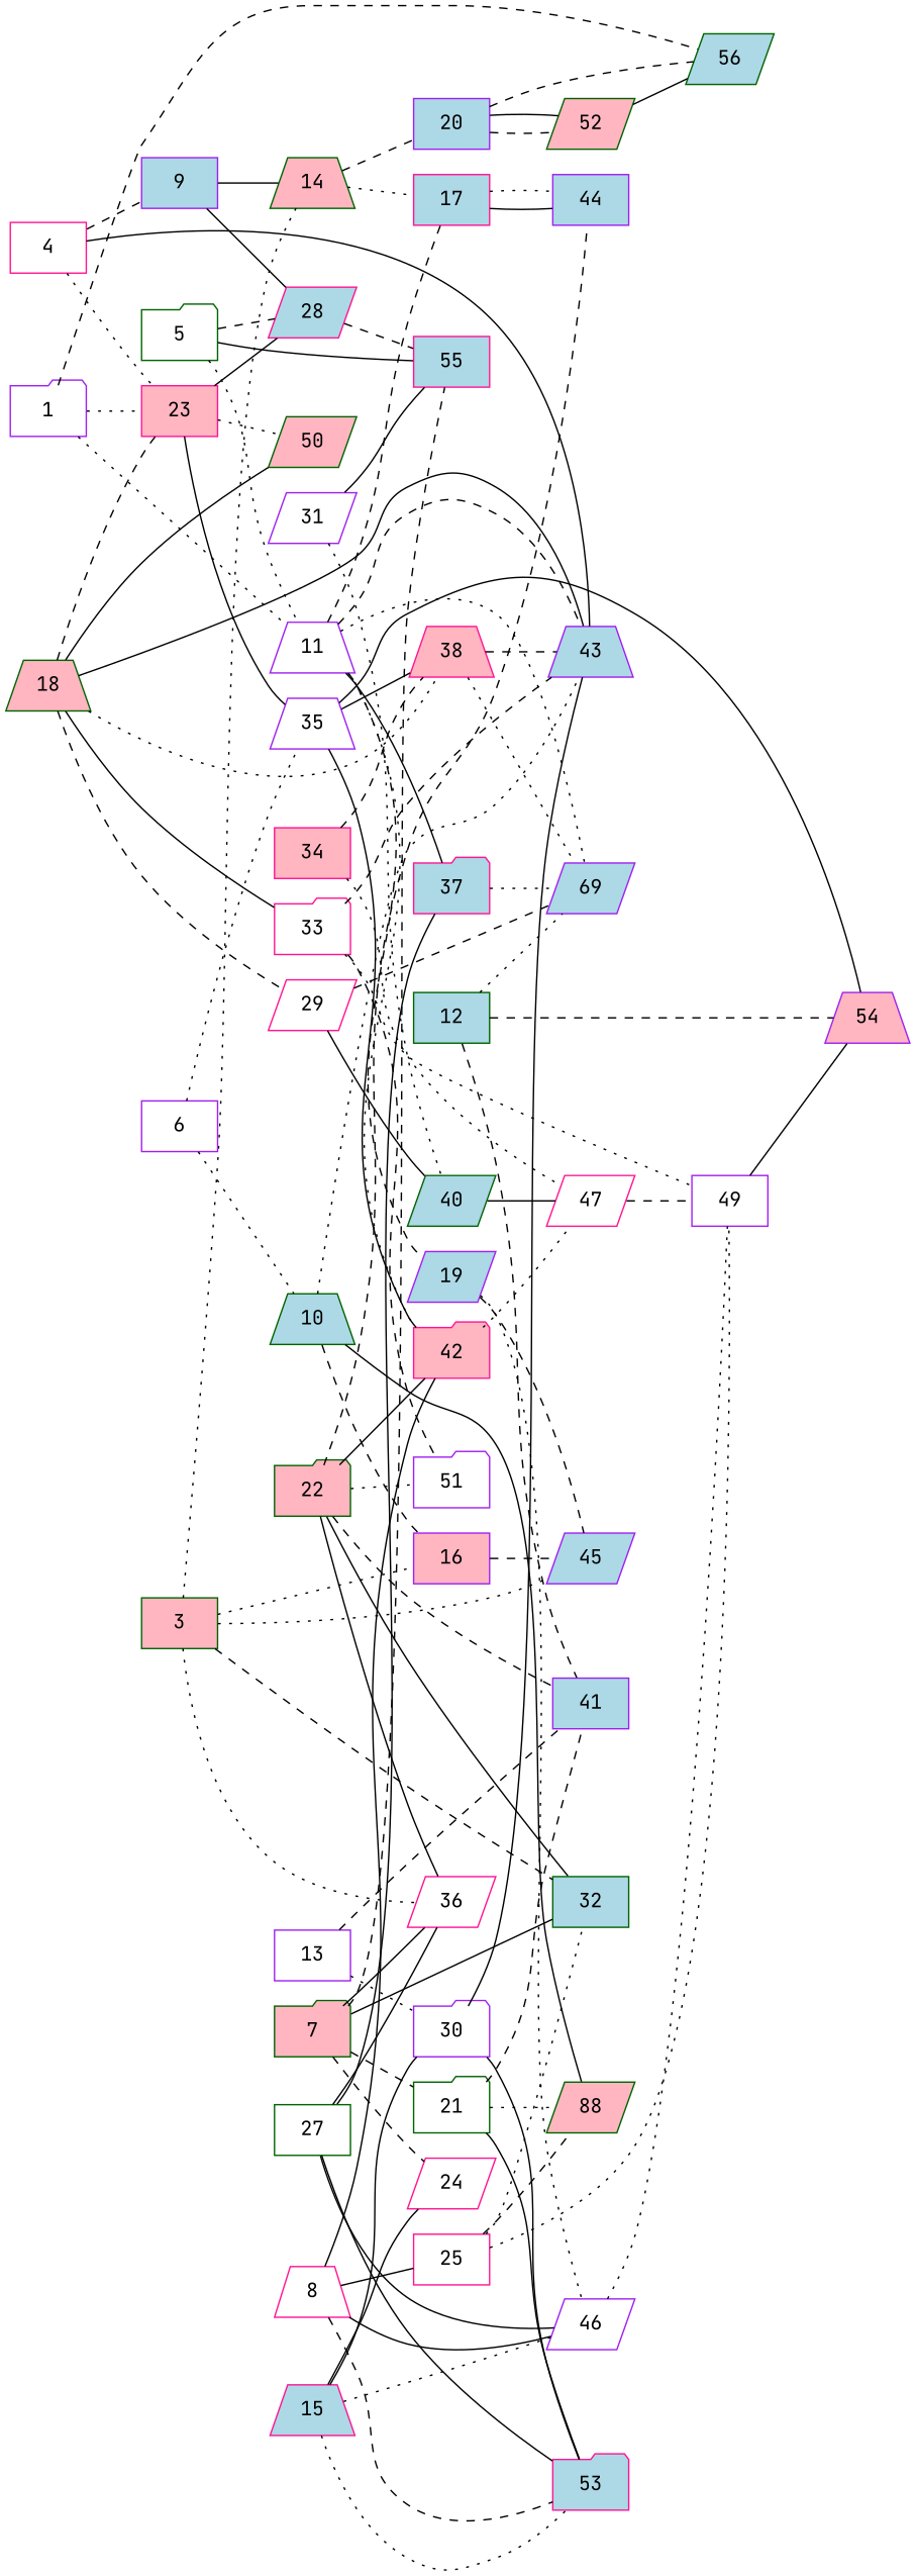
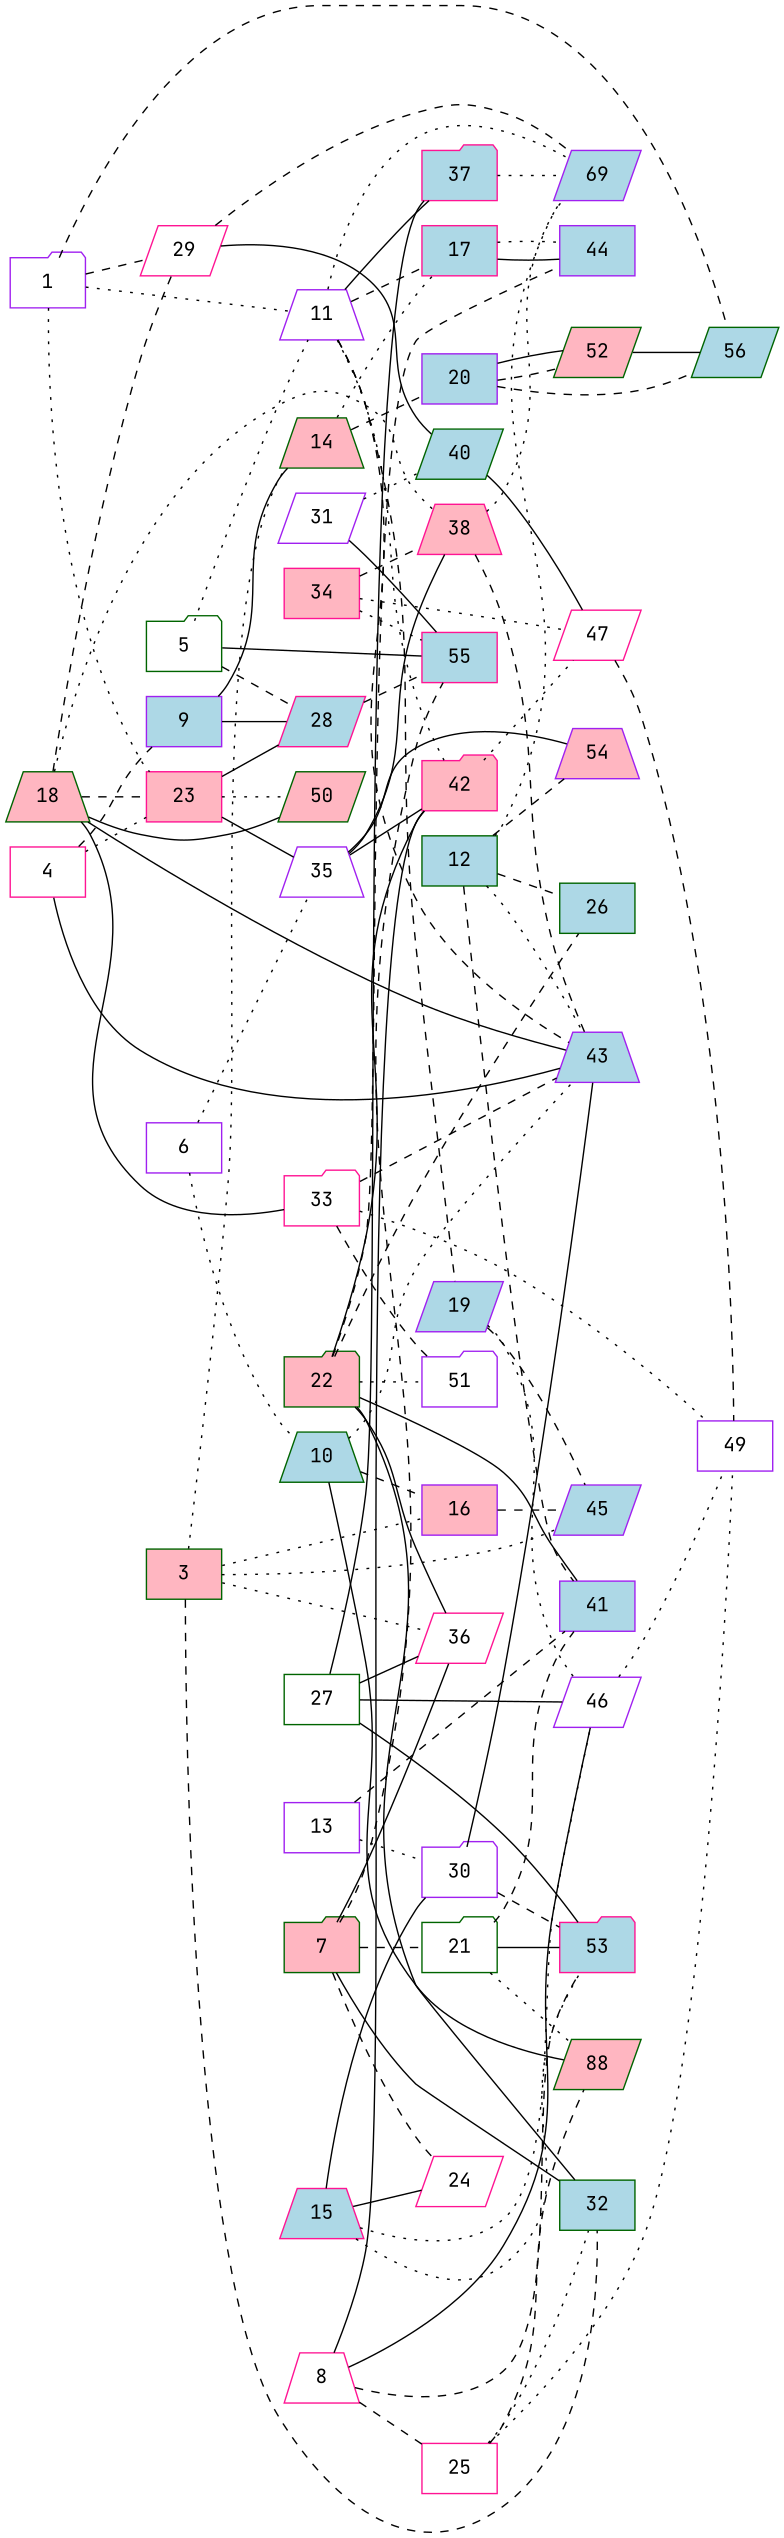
  graph {
    fontname="JetBrains Mono"
    rankdir=LR
    node [color=purple fillcolor=white fontname="JetBrains Mono" shape=box style=filled]
    edge [fontname="JetBrains Mono" style=dashed]
    1 [shape=folder]
    11 [shape=trapezium]
    23 [color=deeppink fillcolor=lightpink]
    29 [color=deeppink shape=parallelogram]
    56 [color=darkgreen fillcolor=lightblue shape=parallelogram]
    43 [fillcolor=lightblue shape=trapezium]
    42 [color=deeppink fillcolor=lightpink shape=folder]
    17 [color=deeppink fillcolor=lightblue]
    19 [fillcolor=lightblue shape=parallelogram]
    37 [color=deeppink fillcolor=lightblue shape=folder]
    n11 [fillcolor=lightblue label=69 shape=parallelogram]
    28 [color=deeppink fillcolor=lightblue shape=parallelogram]
    35 [shape=trapezium]
    50 [color=darkgreen fillcolor=lightpink shape=parallelogram]
    40 [color=darkgreen fillcolor=lightblue shape=parallelogram]
    3 [color=darkgreen fillcolor=lightpink]
    14 [color=darkgreen fillcolor=lightpink shape=trapezium]
    16 [fillcolor=lightpink]
    32 [color=darkgreen fillcolor=lightblue]
    36 [color=deeppink shape=parallelogram]
    45 [fillcolor=lightblue shape=parallelogram]
    24 [color=deeppink shape=parallelogram]
    20 [fillcolor=lightblue]
    4 [color=deeppink]
    9 [fillcolor=lightblue]
    5 [color=darkgreen shape=folder]
    55 [color=deeppink fillcolor=lightblue]
    10 [color=darkgreen fillcolor=lightblue shape=trapezium]
    6
    n30 [color=darkgreen fillcolor=lightpink label=88 shape=parallelogram]
    54 [fillcolor=lightpink shape=trapezium]
    38 [color=deeppink fillcolor=lightpink shape=trapezium]
    7 [color=darkgreen fillcolor=lightpink shape=folder]
    21 [color=darkgreen shape=folder]
    53 [color=deeppink fillcolor=lightblue shape=folder]
    41 [fillcolor=lightblue]
    8 [color=deeppink shape=trapezium]
    25 [color=deeppink]
    46 [shape=parallelogram]
    49
    47 [color=deeppink shape=parallelogram]
    44 [fillcolor=lightblue]
    12 [color=darkgreen fillcolor=lightblue]
+   26 [color=darkgreen fillcolor=lightblue]
    13
    30 [shape=folder]
    52 [color=darkgreen fillcolor=lightpink shape=parallelogram]
    15 [color=deeppink fillcolor=lightblue shape=trapezium]
    18 [color=darkgreen fillcolor=lightpink shape=trapezium]
    33 [color=deeppink shape=folder]
    51 [shape=folder]
    22 [color=darkgreen fillcolor=lightpink shape=folder]
    27 [color=darkgreen]
    31 [shape=parallelogram]
    34 [color=deeppink fillcolor=lightpink]
    1 -- 11 [style=dotted]
    1 -- 23 [style=dotted]
+   1 -- 29
    1 -- 56
    11 -- 43
    11 -- 42 [style=dotted]
    11 -- 17
    11 -- 19
    11 -- 37 [style=solid]
    11 -- n11 [style=dotted]
    23 -- 28 [style=solid]
    23 -- 35 [style=solid]
    23 -- 50 [style=dotted]
    29 -- n11
    29 -- 40 [style=solid]
    42 -- 47 [style=dotted]
    17 -- 44 [style=solid]
    17 -- 44 [style=dotted]
    19 -- 45
    19 -- 46 [style=dotted]
    37 -- n11 [style=dotted]
    28 -- 55
    35 -- 42 [style=solid]
    35 -- 54 [style=solid]
    35 -- 38 [style=solid]
    40 -- 47 [style=solid]
    3 -- 14 [style=dotted]
    3 -- 16 [style=dotted]
    3 -- 32
    3 -- 36 [style=dotted]
    3 -- 45 [style=dotted]
    14 -- 17 [style=dotted]
    14 -- 20
    16 -- 45
    20 -- 56
    20 -- 52
    20 -- 52 [style=solid]
    4 -- 23 [style=dotted]
    4 -- 43 [style=solid]
    4 -- 9
    9 -- 28 [style=solid]
    9 -- 14 [style=solid]
    5 -- 11 [style=dotted]
    5 -- 28
    5 -- 55 [style=solid]
    10 -- 43 [style=dotted]
    10 -- 16
    10 -- n30 [style=solid]
    6 -- 35 [style=dotted]
    6 -- 10 [style=dotted]
    38 -- 43
    38 -- n11 [style=dotted]
    7 -- 32 [style=solid]
    7 -- 36 [style=solid]
    7 -- 24
    7 -- 55
    7 -- 21
    21 -- n30 [style=dotted]
    21 -- 53 [style=solid]
    21 -- 41
    8 -- 42 [style=solid]
    8 -- 53
-   8 -- 25 [style=solid]
+   8 -- 25
    8 -- 46 [style=solid]
    25 -- 32 [style=dotted]
    25 -- n30
    25 -- 49 [style=dotted]
    46 -- 49 [style=dotted]
-   49 -- 54 [style=solid]
    47 -- 49
+   12 -- 43 [style=dotted]
    12 -- n11 [style=dotted]
    12 -- 54
    12 -- 41
+   12 -- 26
    13 -- 41
    13 -- 30 [style=dotted]
    30 -- 43 [style=solid]
-   30 -- 53 [style=solid]
+   30 -- 53
    52 -- 56 [style=solid]
    15 -- 24 [style=solid]
    15 -- 53 [style=dotted]
    15 -- 46 [style=dotted]
    15 -- 30 [style=solid]
    18 -- 23
    18 -- 29
    18 -- 43 [style=solid]
    18 -- 50 [style=solid]
    18 -- 38 [style=dotted]
    18 -- 33 [style=solid]
    33 -- 43
    33 -- 49 [style=dotted]
    33 -- 51
    22 -- 42 [style=solid]
    22 -- 32 [style=solid]
    22 -- 36 [style=solid]
-   22 -- 41
+   22 -- 41 [style=solid]
    22 -- 44
+   22 -- 26
    22 -- 51 [style=dotted]
    27 -- 37 [style=solid]
    27 -- 36 [style=solid]
    27 -- 53 [style=solid]
    27 -- 46 [style=solid]
    31 -- 40 [style=dotted]
    31 -- 55 [style=solid]
+   34 -- 55 [style=dotted]
    34 -- 38
    34 -- 47 [style=dotted]
  }
